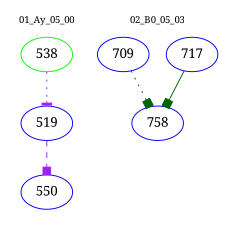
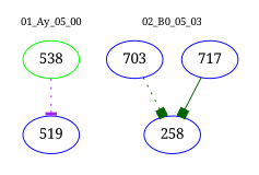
  digraph {
    fontname="Noto Serif"
    node [color=blue fontname="Noto Serif"]
    edge [arrowhead=box color=purple fontname="Noto Serif" style=dotted]
    n1 [color=green label=538]
    n2 [label=519]
-   n3 [label=550]
    n4 [label=717]
-   n5 [label=709]
-   n6 [label=758]
+   n5 [label=703]
+   n6 [label=258]
    subgraph cluster_1 {
      color=white
      fontsize=10
      label="01_Ay_05_00"
      n1
      n2
-     n3
    }
    subgraph cluster_2 {
      color=white
      fontsize=10
      label="02_B0_05_03"
      n4
      n5
      n6
    }
    n1 -> n2 [arrowhead=tee]
-   n2 -> n3 [style=dashed]
    n4 -> n6 [color=darkgreen style=solid]
    n5 -> n6 [color=darkgreen]
  }
